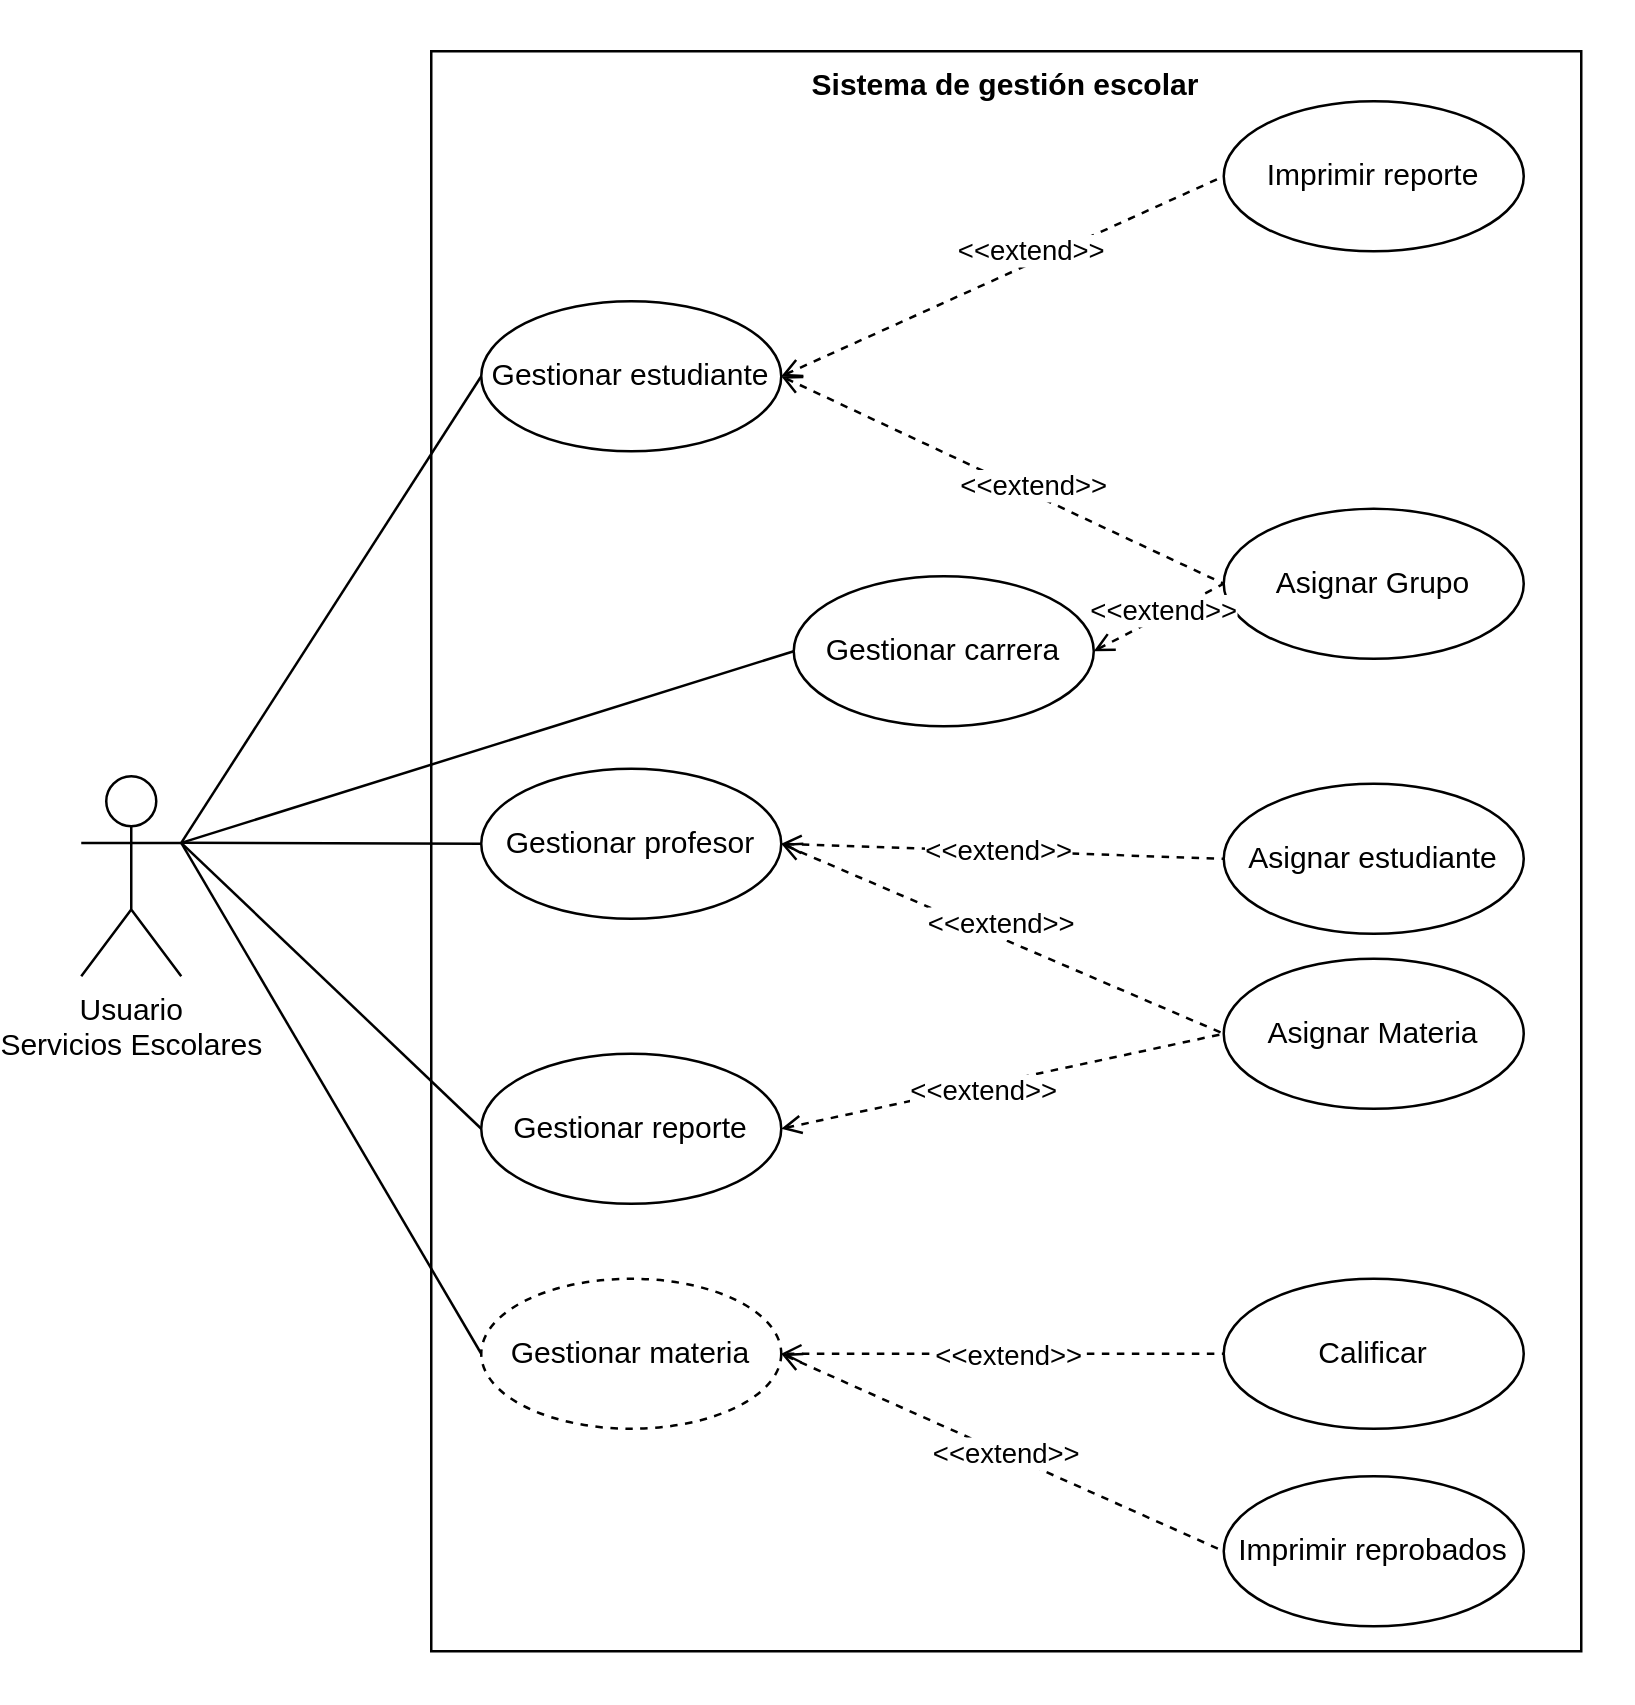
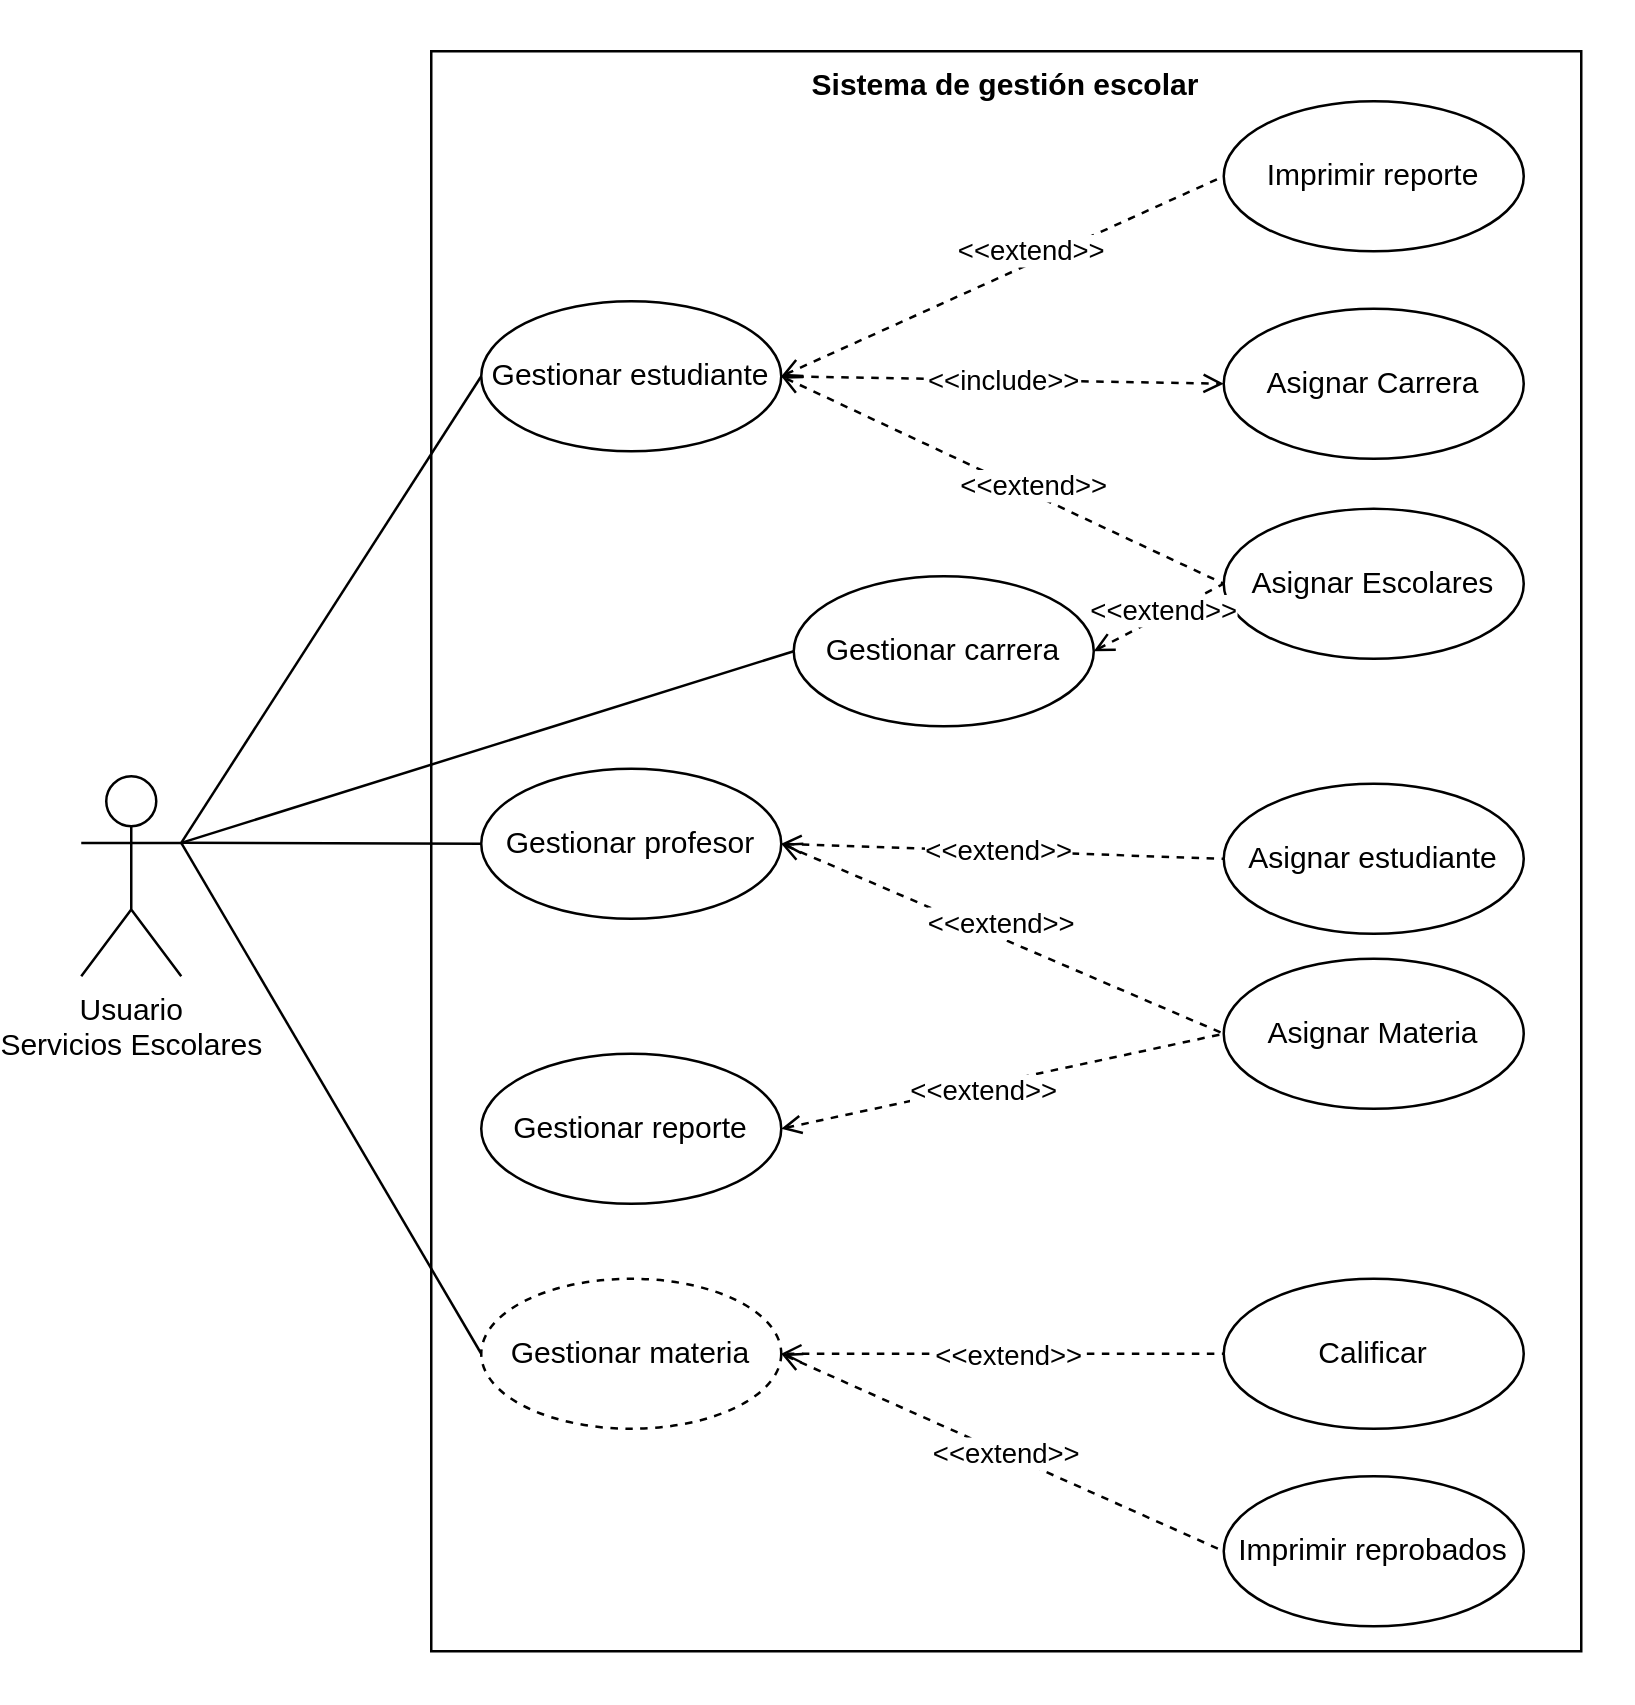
  <mxCell id="0" />
  <mxCell id="1" parent="0" />
  <mxCell id="2" value="Usuario &lt;br&gt;Servicios Escolares" style="shape=umlActor;verticalLabelPosition=bottom;verticalAlign=top;html=1;" parent="1" vertex="1"><mxGeometry x="20" y="310" width="40" height="80" as="geometry" /></mxCell>
  <mxCell id="3" value="&lt;b&gt;Sistema de gestión escolar&lt;/b&gt;" style="rounded=0;whiteSpace=wrap;html=1;verticalAlign=top;" parent="1" vertex="1"><mxGeometry x="160" y="20" width="460" height="640" as="geometry" /></mxCell>
  <mxCell id="4" value="Gestionar profesor" style="ellipse;whiteSpace=wrap;html=1;" vertex="1" parent="1"><mxGeometry x="180" y="307" width="120" height="60" as="geometry" /></mxCell>
  <mxCell id="5" value="Gestionar estudiante" style="ellipse;whiteSpace=wrap;html=1;" vertex="1" parent="1"><mxGeometry x="180" y="120" width="120" height="60" as="geometry" /></mxCell>
  <mxCell id="6" value="Gestionar carrera" style="ellipse;whiteSpace=wrap;html=1;" vertex="1" parent="1"><mxGeometry x="305" y="230" width="120" height="60" as="geometry" /></mxCell>
  <mxCell id="7" value="Gestionar reporte" style="ellipse;whiteSpace=wrap;html=1;" vertex="1" parent="1"><mxGeometry x="180" y="421" width="120" height="60" as="geometry" /></mxCell>
  <mxCell id="8" value="Gestionar materia" style="ellipse;whiteSpace=wrap;html=1;dashed=1;" vertex="1" parent="1"><mxGeometry x="180" y="511" width="120" height="60" as="geometry" /></mxCell>
  <mxCell id="9" value="Asignar estudiante" style="ellipse;whiteSpace=wrap;html=1;" vertex="1" parent="1"><mxGeometry x="477" y="313" width="120" height="60" as="geometry" /></mxCell>
  <mxCell id="10" value="Asignar Materia" style="ellipse;whiteSpace=wrap;html=1;" vertex="1" parent="1"><mxGeometry x="477" y="383" width="120" height="60" as="geometry" /></mxCell>
  <mxCell id="11" value="" style="endArrow=none;html=1;rounded=0;exitX=1;exitY=0.333;exitDx=0;exitDy=0;exitPerimeter=0;entryX=0;entryY=0.5;entryDx=0;entryDy=0;" edge="1" parent="1" source="2" target="4"><mxGeometry width="50" height="50" relative="1" as="geometry"><mxPoint x="390" y="220" as="sourcePoint" /><mxPoint x="440" y="170" as="targetPoint" /></mxGeometry></mxCell>
  <mxCell id="12" value="" style="endArrow=none;html=1;rounded=0;entryX=0;entryY=0.5;entryDx=0;entryDy=0;exitX=1;exitY=0.333;exitDx=0;exitDy=0;exitPerimeter=0;" edge="1" parent="1" source="2" target="5"><mxGeometry width="50" height="50" relative="1" as="geometry"><mxPoint x="120" y="230" as="sourcePoint" /><mxPoint x="180" y="10" as="targetPoint" /></mxGeometry></mxCell>
  <mxCell id="13" value="" style="endArrow=none;dashed=1;html=1;rounded=0;exitX=1;exitY=0.5;exitDx=0;exitDy=0;entryX=0;entryY=0.5;entryDx=0;entryDy=0;endFill=0;startFill=0;startArrow=open;" edge="1" parent="1" source="4" target="9"><mxGeometry width="50" height="50" relative="1" as="geometry"><mxPoint x="390" y="557" as="sourcePoint" /><mxPoint x="440" y="507" as="targetPoint" /></mxGeometry></mxCell>
  <mxCell id="14" value="&amp;lt;&amp;lt;extend&amp;gt;&amp;gt;" style="edgeLabel;html=1;align=center;verticalAlign=middle;resizable=0;points=[];" vertex="1" connectable="0" parent="13"><mxGeometry x="-0.164" relative="1" as="geometry"><mxPoint x="13" as="offset" /></mxGeometry></mxCell>
  <mxCell id="15" value="" style="endArrow=none;dashed=1;html=1;rounded=0;exitX=1;exitY=0.5;exitDx=0;exitDy=0;entryX=0;entryY=0.5;entryDx=0;entryDy=0;endFill=0;startFill=0;startArrow=open;" edge="1" parent="1" source="4" target="10"><mxGeometry width="50" height="50" relative="1" as="geometry"><mxPoint x="300" y="347" as="sourcePoint" /><mxPoint x="410" y="357" as="targetPoint" /></mxGeometry></mxCell>
  <mxCell id="16" value="&amp;lt;&amp;lt;extend&amp;gt;&amp;gt;" style="edgeLabel;html=1;align=center;verticalAlign=middle;resizable=0;points=[];" vertex="1" connectable="0" parent="15"><mxGeometry x="-0.164" relative="1" as="geometry"><mxPoint x="13" as="offset" /></mxGeometry></mxCell>
- <mxCell id="19" value="Asignar Grupo" style="ellipse;whiteSpace=wrap;html=1;" vertex="1" parent="1"><mxGeometry x="477" y="203" width="120" height="60" as="geometry" /></mxCell>
+ <mxCell id="17" value="Asignar Carrera" style="ellipse;whiteSpace=wrap;html=1;" vertex="1" parent="1"><mxGeometry x="477" y="123" width="120" height="60" as="geometry" /></mxCell>
+ <mxCell id="18" value="&amp;lt;&amp;lt;include&amp;gt;&amp;gt;" style="endArrow=open;dashed=1;html=1;rounded=0;exitX=1;exitY=0.5;exitDx=0;exitDy=0;entryX=0;entryY=0.5;entryDx=0;entryDy=0;endFill=0;" edge="1" parent="1" source="5" target="17"><mxGeometry width="50" height="50" relative="1" as="geometry"><mxPoint x="360" y="160" as="sourcePoint" /><mxPoint x="410" y="110" as="targetPoint" /></mxGeometry></mxCell>
+ <mxCell id="19" value="Asignar Escolares" style="ellipse;whiteSpace=wrap;html=1;" vertex="1" parent="1"><mxGeometry x="477" y="203" width="120" height="60" as="geometry" /></mxCell>
  <mxCell id="20" value="" style="endArrow=none;dashed=1;html=1;rounded=0;exitX=1;exitY=0.5;exitDx=0;exitDy=0;entryX=0;entryY=0.5;entryDx=0;entryDy=0;endFill=0;startFill=0;startArrow=open;" edge="1" parent="1" source="5" target="19"><mxGeometry width="50" height="50" relative="1" as="geometry"><mxPoint x="300" y="10" as="sourcePoint" /><mxPoint x="487" y="53" as="targetPoint" /></mxGeometry></mxCell>
  <mxCell id="21" value="&amp;lt;&amp;lt;extend&amp;gt;&amp;gt;" style="edgeLabel;html=1;align=center;verticalAlign=middle;resizable=0;points=[];" vertex="1" connectable="0" parent="20"><mxGeometry x="-0.164" relative="1" as="geometry"><mxPoint x="26" y="9" as="offset" /></mxGeometry></mxCell>
  <mxCell id="22" value="" style="endArrow=none;dashed=1;html=1;rounded=0;exitX=1;exitY=0.5;exitDx=0;exitDy=0;entryX=0;entryY=0.5;entryDx=0;entryDy=0;endFill=0;startFill=0;startArrow=open;" edge="1" parent="1" source="6" target="19"><mxGeometry width="50" height="50" relative="1" as="geometry"><mxPoint x="310" y="160" as="sourcePoint" /><mxPoint x="487" y="210" as="targetPoint" /></mxGeometry></mxCell>
  <mxCell id="23" value="&amp;lt;&amp;lt;extend&amp;gt;&amp;gt;" style="edgeLabel;html=1;align=center;verticalAlign=middle;resizable=0;points=[];" vertex="1" connectable="0" parent="22"><mxGeometry x="-0.164" relative="1" as="geometry"><mxPoint x="6" y="-5" as="offset" /></mxGeometry></mxCell>
  <mxCell id="24" value="" style="endArrow=none;dashed=1;html=1;rounded=0;exitX=1;exitY=0.5;exitDx=0;exitDy=0;entryX=0;entryY=0.5;entryDx=0;entryDy=0;endFill=0;startFill=0;startArrow=open;" edge="1" parent="1" source="7" target="10"><mxGeometry width="50" height="50" relative="1" as="geometry"><mxPoint x="310" y="370" as="sourcePoint" /><mxPoint x="477" y="451" as="targetPoint" /></mxGeometry></mxCell>
  <mxCell id="25" value="&amp;lt;&amp;lt;extend&amp;gt;&amp;gt;" style="edgeLabel;html=1;align=center;verticalAlign=middle;resizable=0;points=[];" vertex="1" connectable="0" parent="24"><mxGeometry x="-0.164" relative="1" as="geometry"><mxPoint x="6" as="offset" /></mxGeometry></mxCell>
  <mxCell id="26" value="Calificar" style="ellipse;whiteSpace=wrap;html=1;" vertex="1" parent="1"><mxGeometry x="477" y="511" width="120" height="60" as="geometry" /></mxCell>
  <mxCell id="27" value="" style="endArrow=none;dashed=1;html=1;rounded=0;exitX=1;exitY=0.5;exitDx=0;exitDy=0;entryX=0;entryY=0.5;entryDx=0;entryDy=0;endFill=0;startFill=0;startArrow=open;" edge="1" parent="1" source="8" target="26"><mxGeometry width="50" height="50" relative="1" as="geometry"><mxPoint x="310" y="461" as="sourcePoint" /><mxPoint x="487" y="390" as="targetPoint" /></mxGeometry></mxCell>
  <mxCell id="28" value="&amp;lt;&amp;lt;extend&amp;gt;&amp;gt;" style="edgeLabel;html=1;align=center;verticalAlign=middle;resizable=0;points=[];" vertex="1" connectable="0" parent="27"><mxGeometry x="-0.164" relative="1" as="geometry"><mxPoint x="16" as="offset" /></mxGeometry></mxCell>
  <mxCell id="29" value="" style="endArrow=none;html=1;rounded=0;entryX=0;entryY=0.5;entryDx=0;entryDy=0;exitX=1;exitY=0.333;exitDx=0;exitDy=0;exitPerimeter=0;" edge="1" parent="1" source="2" target="6"><mxGeometry width="50" height="50" relative="1" as="geometry"><mxPoint x="70" y="347" as="sourcePoint" /><mxPoint x="190" y="160" as="targetPoint" /></mxGeometry></mxCell>
- <mxCell id="30" value="" style="endArrow=none;html=1;rounded=0;entryX=0;entryY=0.5;entryDx=0;entryDy=0;exitX=1;exitY=0.333;exitDx=0;exitDy=0;exitPerimeter=0;" edge="1" parent="1" source="2" target="7"><mxGeometry width="50" height="50" relative="1" as="geometry"><mxPoint x="70" y="347" as="sourcePoint" /><mxPoint x="190" y="270" as="targetPoint" /></mxGeometry></mxCell>
  <mxCell id="31" value="" style="endArrow=none;html=1;rounded=0;entryX=0;entryY=0.5;entryDx=0;entryDy=0;exitX=1;exitY=0.333;exitDx=0;exitDy=0;exitPerimeter=0;" edge="1" parent="1" source="2" target="8"><mxGeometry width="50" height="50" relative="1" as="geometry"><mxPoint x="70" y="347" as="sourcePoint" /><mxPoint x="190" y="461" as="targetPoint" /></mxGeometry></mxCell>
  <mxCell id="32" value="Imprimir reporte" style="ellipse;whiteSpace=wrap;html=1;" vertex="1" parent="1"><mxGeometry x="477" y="40" width="120" height="60" as="geometry" /></mxCell>
  <mxCell id="33" value="" style="endArrow=none;dashed=1;html=1;rounded=0;exitX=1;exitY=0.5;exitDx=0;exitDy=0;entryX=0;entryY=0.5;entryDx=0;entryDy=0;endFill=0;startFill=0;startArrow=open;fontStyle=1" edge="1" parent="1" source="5" target="32"><mxGeometry width="50" height="50" relative="1" as="geometry"><mxPoint x="310" y="160" as="sourcePoint" /><mxPoint x="487" y="243" as="targetPoint" /></mxGeometry></mxCell>
  <mxCell id="34" value="&amp;lt;&amp;lt;extend&amp;gt;&amp;gt;" style="edgeLabel;html=1;align=center;verticalAlign=middle;resizable=0;points=[];" vertex="1" connectable="0" parent="33"><mxGeometry x="-0.164" relative="1" as="geometry"><mxPoint x="26" y="-17" as="offset" /></mxGeometry></mxCell>
  <mxCell id="35" value="Imprimir reprobados" style="ellipse;whiteSpace=wrap;html=1;" vertex="1" parent="1"><mxGeometry x="477" y="590" width="120" height="60" as="geometry" /></mxCell>
  <mxCell id="36" value="" style="endArrow=none;dashed=1;html=1;rounded=0;exitX=1;exitY=0.5;exitDx=0;exitDy=0;entryX=0;entryY=0.5;entryDx=0;entryDy=0;endFill=0;startFill=0;startArrow=open;" edge="1" parent="1" source="8" target="35"><mxGeometry width="50" height="50" relative="1" as="geometry"><mxPoint x="310" y="551" as="sourcePoint" /><mxPoint x="487" y="551" as="targetPoint" /></mxGeometry></mxCell>
  <mxCell id="37" value="&amp;lt;&amp;lt;extend&amp;gt;&amp;gt;" style="edgeLabel;html=1;align=center;verticalAlign=middle;resizable=0;points=[];" vertex="1" connectable="0" parent="36"><mxGeometry x="-0.164" relative="1" as="geometry"><mxPoint x="16" y="6" as="offset" /></mxGeometry></mxCell>
